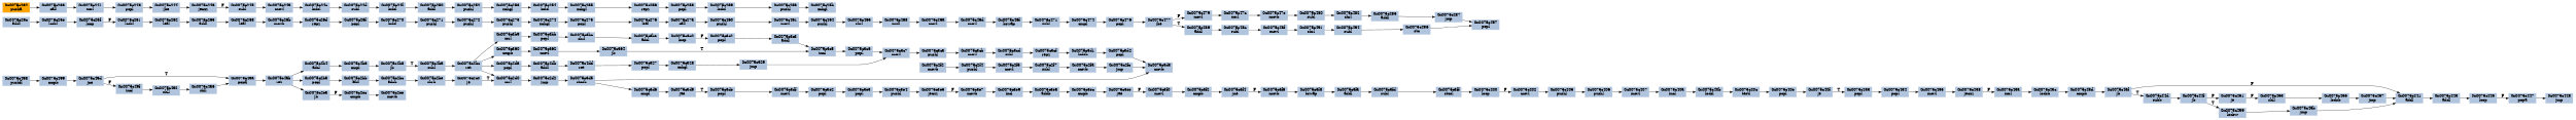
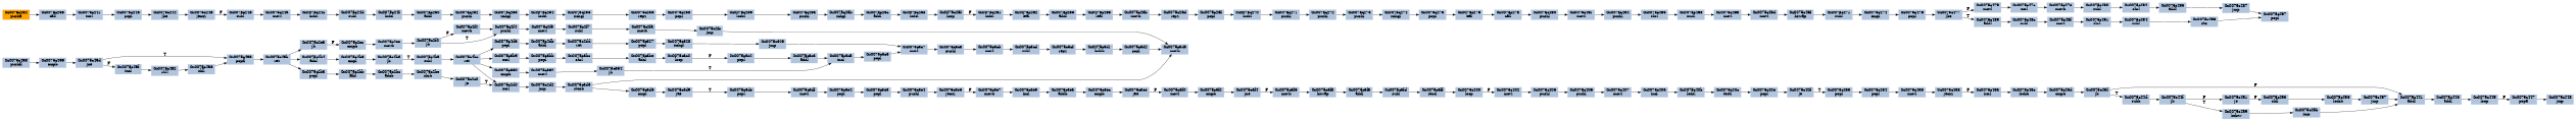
  strict digraph {
    rankdir=LR
    node [color=lightsteelblue fillcolor=lightsteelblue shape=rectangle style=filled]
    edge [color="#000000"]
    n1 [label="0x0075c4ba\nsubl"]
    n2 [label="0x0075c4bc\nret"]
    n3 [label="0x0075c2d0\nxorl"]
    n4 [label="0x0075c3b9\nxorl"]
    n5 [label="0x0075c4da\npopl"]
    n6 [label="0x0075c360\ncmpb"]
    n7 [label="0x0075c2d2\njmp"]
    n8 [label="0x0075c3bb\npopl"]
    n9 [label="0x0075c4db\naddl"]
    n10 [label="0x0075c362\nmovl"]
    n11 [label="0x0075c405\npushl"]
    n12 [label="0x0075c406\npushl"]
    n13 [label="0x0075c407\nmovl"]
    n14 [label="0x0075c40a\nincl"]
    n15 [label="0x0075c497\npopl"]
    n16 [label="0x0075c498\npushfl"]
    n17 [label="0x0075c499\ncmpb"]
    n18 [label="0x0075c49d\njne"]
    n19 [label="0x0075c43d\ncmpb"]
    n20 [label="0x0075c43f\njb"]
    n21 [label="0x0075c441\naddl"]
    n22 [label="0x0075c44d\nsubb"]
    n23 [label="0x0075c443\naddl"]
    n24 [label="0x0075c44f\njb"]
    n25 [label="0x0075c4b4\nadcl"]
    n26 [label="0x0075c4b6\ncmpl"]
    n27 [label="0x0075c4b8\njb"]
    n28 [label="0x0075c3d5\nstosb"]
    n29 [label="0x0075c3d6\ncmpl"]
    n30 [label="0x0075c3d3\nmovb"]
    n31 [label="0x0075c3d9\njae"]
    n32 [label="0x0075c272\npushl"]
    n33 [label="0x0075c273\npushl"]
    n34 [label="0x0075c274\nxchgl"]
    n35 [label="0x0075c275\npopl"]
    n36 [label="0x0075c26d\nrepz"]
    n37 [label="0x0075c26f\npopl"]
    n38 [label="0x0075c270\nlodsl"]
    n39 [label="0x0075c271\npushl"]
    n40 [label="0x0075c255\nxchgl"]
    n41 [label="0x0075c256\nrepz"]
    n42 [label="0x0075c258\npopl"]
    n43 [label="0x0075c259\nlodsl"]
    n44 [label="0x0075c459\nlodsw"]
    n45 [label="0x0075c451\nje"]
    n46 [label="0x0075c45b\njmp"]
    n47 [label="0x0075c453\nshll"]
    n48 [label="0x0075c456\nlodsb"]
    n49 [label="0x0075c3bc\nshrl"]
    n50 [label="0x0075c3be\nadcl"]
    n51 [label="0x0075c3c0\nloop"]
    n52 [label="0x0075c457\njmp"]
    n53 [label="0x0075c248\nsubl"]
    n54 [label="0x0075c24a\nmovl"]
    n55 [label="0x0075c24c\nlodsl"]
    n56 [label="0x0075c24d\nsubl"]
    n57 [color=lightgrey fillcolor=orange label="0x0075c232\npusha"]
    n58 [label="0x0075c233\ncall"]
    n59 [label="0x0075c241\nxorl"]
    n60 [label="0x0075c243\npopl"]
    n61 [label="0x0075c2f4\npushl"]
    n62 [label="0x0075c2f5\nmovl"]
    n63 [label="0x0075c2f7\nsubl"]
    n64 [label="0x0075c2fa\nmovb"]
    n65 [label="0x0075c3ca\npushl"]
    n66 [label="0x0075c3cb\nmovl"]
    n67 [label="0x0075c3cd\nsubl"]
    n68 [label="0x0075c3cf\nrepz"]
    n69 [label="0x0075c476\npopl"]
    n70 [label="0x0075c477\njbe"]
    n71 [label="0x0075c479\nmovl"]
    n72 [label="0x0075c489\naddl"]
    n73 [label="0x0075c47c\nxorl"]
    n74 [label="0x0075c48c\nsubl"]
    n75 [label="0x0075c433\npopl"]
    n76 [label="0x0075c434\npopl"]
    n77 [label="0x0075c435\nmovl"]
    n78 [label="0x0075c438\njecxz"]
    n79 [label="0x0075c465\nshrl"]
    n80 [label="0x0075c468\nmull"]
    n81 [label="0x0075c46a\nmovl"]
    n82 [label="0x0075c46d\nmovl"]
    n83 [label="0x0075c482\nshrl"]
    n84 [label="0x0075c485\naddl"]
    n85 [label="0x0075c487\njmp"]
    n86 [label="0x0075c400\nloop"]
    n87 [label="0x0075c402\nmovl"]
    n88 [label="0x0075c244\njbe"]
    n89 [label="0x0075c246\njecxz"]
    n90 [label="0x0075c4a2\nshll"]
    n91 [label="0x0075c4a6\nshll"]
    n92 [label="0x0075c4aa\npopfl"]
    n93 [label="0x0075c4ab\nret"]
    n94 [label="0x0075c496\nstc"]
    n95 [label="0x0075c4dd\nret"]
    n96 [label="0x0075c327\npopl"]
    n97 [label="0x0075c328\nxchgl"]
    n98 [label="0x0075c329\njmp"]
    n99 [label="0x0075c3c7\nmovl"]
    n100 [label="0x0075c3c2\npopl"]
    n101 [label="0x0075c262\nleal"]
    n102 [label="0x0075c265\naddl"]
    n103 [label="0x0075c268\nleal"]
    n104 [label="0x0075c26b\nmovb"]
    n105 [label="0x0075c47e\nmovb"]
    n106 [label="0x0075c480\nsubl"]
    n107 [label="0x0075c261\nlodsl"]
    n108 [label="0x0075c3c3\naddl"]
    n109 [label="0x0075c3c5\nincl"]
    n110 [label="0x0075c43a\nxorl"]
    n111 [label="0x0075c43c\nlodsb"]
    n112 [label="0x0075c49f\nincl"]
    n113 [label="0x0075c3e2\npopl"]
    n114 [label="0x0075c3e3\npopl"]
    n115 [label="0x0075c3e4\npushl"]
    n116 [label="0x0075c3e5\njecxz"]
    n117 [label="0x0075c250\naddl"]
    n118 [label="0x0075c252\npushl"]
    n119 [label="0x0075c253\nxchgl"]
    n120 [label="0x0075c254\nlodsl"]
    n121 [label="0x0075c494\nsubl"]
    n122 [label="0x0075c3e9\nincl"]
    n123 [label="0x0075c3ea\naddb"]
    n124 [label="0x0075c3ec\ncmpb"]
    n125 [label="0x0075c3ee\njae"]
    n126 [label="0x0075c445\nloop"]
    n127 [label="0x0075c447\npopa"]
    n128 [label="0x0075c3c6\npopl"]
+   n129 [label="0x0075c2f0\njb"]
    n130 [label="0x0075c2f2\nmovb"]
    n131 [label="0x0075c3f2\ncmpb"]
    n132 [label="0x0075c3f4\njne"]
    n133 [label="0x0075c3f6\nmovb"]
    n134 [label="0x0075c3f8\nbswap"]
    n135 [label="0x0075c2be\nshrb"]
    n136 [label="0x0075c2c0\nje"]
    n137 [label="0x0075c3df\nmovl"]
    n138 [label="0x0075c3f0\nmovl"]
    n139 [label="0x0075c3e7\nmovb"]
    n140 [label="0x0075c46f\nbswap"]
    n141 [label="0x0075c471\nsubl"]
    n142 [label="0x0075c474\ncmpl"]
    n143 [label="0x0075c3d1\nlodsb"]
    n144 [label="0x0075c3d2\npopl"]
    n145 [label="0x0075c40b\nlodsl"]
    n146 [label="0x0075c40c\ntestl"]
    n147 [label="0x0075c40e\npopl"]
    n148 [label="0x0075c276\nleal"]
    n149 [label="0x0075c27a\ncall"]
    n150 [label="0x0075c460\npushl"]
    n151 [label="0x0075c461\nmovl"]
    n152 [label="0x0075c364\njb"]
    n153 [label="0x0075c448\njmp"]
    n154 [label="0x0075c2fc\njmp"]
    n155 [label="0x0075c3de\npopl"]
    n156 [label="0x0075c48f\nmovl"]
    n157 [label="0x0075c491\nshrl"]
    n158 [label="0x0075c2bc\nadcb"]
    n159 [label="0x0075c464\npushl"]
    n160 [label="0x0075c40f\nje"]
    n161 [label="0x0075c25a\npushl"]
    n162 [label="0x0075c25b\nxchgl"]
    n163 [label="0x0075c3fa\naddl"]
    n164 [label="0x0075c3fd\nsubl"]
    n165 [label="0x0075c3ff\nstosl"]
    n166 [label="0x0075c24f\nlodsl"]
    n167 [label="0x0075c2bb\nlahf"]
    n168 [label="0x0075c25e\nlodsl"]
    n169 [label="0x0075c25f\nloop"]
    n170 [label="0x0075c25c\naddl"]
    n171 [label="0x0075c2ba\npopl"]
    n172 [label="0x0075c2ea\njb"]
    n173 [label="0x0075c2ec\ncmpb"]
    n174 [label="0x0075c2ee\nmovb"]
    n1 -> n2
    n2 -> n3
    n2 -> n4
    n2 -> n5
    n2 -> n6
    n3 -> n7
    n4 -> n8
    n5 -> n9
    n6 -> n10
    n7 -> n28
    n8 -> n49
    n9 -> n95
    n10 -> n152
    n11 -> n12
    n12 -> n13
    n13 -> n14
    n14 -> n145
    n16 -> n17
    n17 -> n18
    n18 -> n92 [label=T]
    n18 -> n112 [label=F]
    n19 -> n20
    n20 -> n21 [label=F]
    n20 -> n22 [label=T]
    n21 -> n23
    n22 -> n24
    n23 -> n126
    n24 -> n44 [label=T]
    n24 -> n45 [label=F]
    n25 -> n26
    n26 -> n27
    n27 -> n1 [label=T]
    n28 -> n29
    n28 -> n30
    n29 -> n31
    n31 -> n155 [label=T]
    n32 -> n33
    n33 -> n34
    n34 -> n35
    n35 -> n148
    n36 -> n37
    n37 -> n38
    n38 -> n39
    n39 -> n32
    n40 -> n41
    n41 -> n42
    n42 -> n43
    n43 -> n161
    n44 -> n46
    n45 -> n47 [label=F]
    n46 -> n21
    n47 -> n48
    n48 -> n52
    n49 -> n50
    n50 -> n51
    n51 -> n100 [label=F]
    n52 -> n21
    n53 -> n54
    n54 -> n55
    n55 -> n56
    n56 -> n166
    n57 -> n58
    n58 -> n59
    n59 -> n60
    n60 -> n88
    n61 -> n62
    n62 -> n63
    n63 -> n64
    n64 -> n154
    n65 -> n66
    n66 -> n67
    n67 -> n68
    n68 -> n143
    n69 -> n70
    n70 -> n71 [label=F]
    n70 -> n72 [label=T]
    n71 -> n73
    n72 -> n74
    n73 -> n105
    n74 -> n156
    n75 -> n76
    n76 -> n77
    n77 -> n78
    n78 -> n110 [label=F]
    n79 -> n80
    n80 -> n81
    n81 -> n82
    n82 -> n140
    n83 -> n84
    n84 -> n85
    n85 -> n15
    n86 -> n87 [label=F]
    n87 -> n11
    n88 -> n89
    n89 -> n53 [label=F]
    n90 -> n91
    n91 -> n92
    n92 -> n93
    n93 -> n25
    n93 -> n171
    n93 -> n172
    n94 -> n15
    n95 -> n96
    n96 -> n97
    n97 -> n98
    n98 -> n99
    n99 -> n65
    n100 -> n108
    n101 -> n102
    n102 -> n103
    n103 -> n104
    n104 -> n36
    n105 -> n106
    n106 -> n83
    n107 -> n101
    n108 -> n109
    n109 -> n128
    n110 -> n111
    n111 -> n19
    n112 -> n90
    n113 -> n114
    n114 -> n115
    n115 -> n116
    n116 -> n139 [label=F]
    n117 -> n118
    n118 -> n119
    n119 -> n120
    n120 -> n40
    n121 -> n94
    n122 -> n123
    n123 -> n124
    n124 -> n125
    n125 -> n138 [label=F]
    n126 -> n127 [label=F]
    n127 -> n153
    n128 -> n99
+   n129 -> n61 [label=T]
+   n129 -> n130 [label=F]
    n130 -> n61
    n131 -> n132
    n132 -> n133 [label=F]
    n133 -> n134
    n134 -> n163
    n135 -> n136
    n136 -> n3 [label=T]
    n137 -> n113
    n138 -> n131
    n139 -> n122
    n140 -> n141
    n141 -> n142
    n142 -> n69
    n143 -> n144
    n144 -> n30
    n145 -> n146
    n146 -> n147
    n147 -> n160
    n148 -> n149
    n149 -> n150
    n150 -> n151
    n151 -> n159
    n152 -> n109 [label=T]
    n154 -> n30
    n155 -> n137
    n156 -> n157
    n157 -> n121
    n158 -> n135
    n159 -> n79
    n160 -> n75 [label=T]
    n161 -> n162
+   n162 -> n170
    n163 -> n164
    n164 -> n165
    n165 -> n86
    n166 -> n117
    n167 -> n158
    n168 -> n169
    n169 -> n107 [label=F]
    n170 -> n168
    n171 -> n167
    n172 -> n173 [label=F]
    n173 -> n174
+   n174 -> n129
  }
